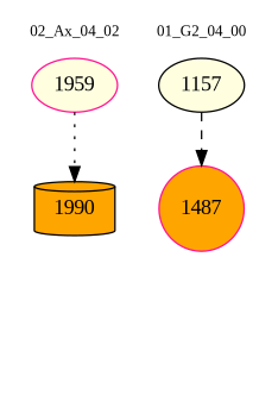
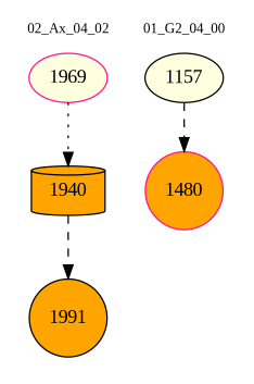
  digraph {
    fontname="Liberation Serif"
    node [color=black fillcolor=orange fontname="Liberation Serif" shape=ellipse style=filled]
    edge [color=black fontname="Liberation Serif" style=dashed]
-   n1 [color=deeppink fillcolor=lightyellow label=1959]
-   n2 [label=1990 shape=cylinder]
+   n1 [color=deeppink fillcolor=lightyellow label=1969]
+   n2 [label=1940 shape=cylinder]
+   n3 [label=1991 shape=circle]
    n4 [fillcolor=lightyellow label=1157]
-   n5 [color=deeppink label=1487 shape=circle]
+   n5 [color=deeppink label=1480 shape=circle]
    subgraph cluster_1 {
      color=white
      fontsize=10
      label="02_Ax_04_02"
      n1
      n2
+     n3
    }
    subgraph cluster_2 {
      color=white
      fontsize=10
      label="01_G2_04_00"
      n4
      n5
    }
    n1 -> n2 [style=dotted]
+   n2 -> n3
    n4 -> n5
  }
